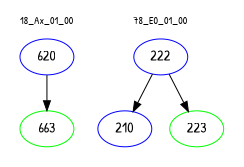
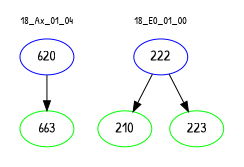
  digraph {
    fontname="Patrick Hand"
    node [color=green fontname="Patrick Hand"]
    edge [color=black fontname="Patrick Hand"]
    n1 [color=blue label=620]
    n2 [label=663]
    n3 [color=blue label=222]
-   n4 [color=blue label=210]
+   n4 [label=210]
    n5 [label=223]
    subgraph cluster_1 {
      color=white
      fontsize=10
-     label="18_Ax_01_00"
+     label="18_Ax_01_04"
      n1
      n2
    }
    subgraph cluster_2 {
      color=white
      fontsize=10
-     label="78_E0_01_00"
+     label="18_E0_01_00"
      n3
      n4
      n5
    }
    n1 -> n2
    n3 -> n4
    n3 -> n5
  }
